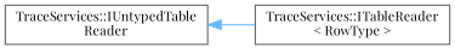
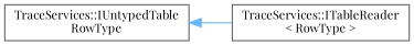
  digraph {
    rankdir=LR
    fontname="Playfair Display"
    node [color=grey40 fillcolor=white fontname="Playfair Display" fontsize=10 shape=box style=filled]
-   n1 [height=0.2 label="TraceServices::IUntypedTable\lReader" width=0.4]
+   n1 [height=0.2 label="TraceServices::IUntypedTable\lRowType" width=0.4]
    n2 [height=0.2 label="TraceServices::ITableReader\l\< RowType \>" width=0.4]
    n1 -> n2 [color=steelblue1 dir=back fontname="Playfair Display" fontsize=10 labelfontname=Helvetica labelfontsize=10 style=solid]
  }
